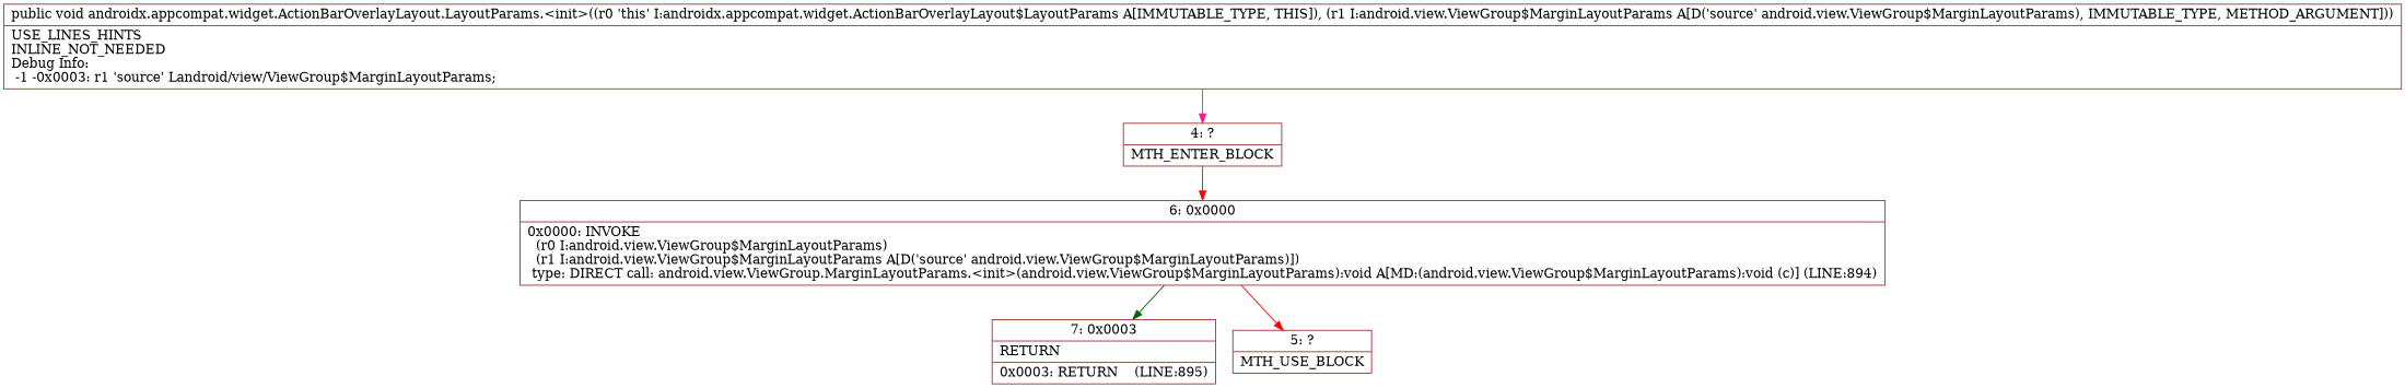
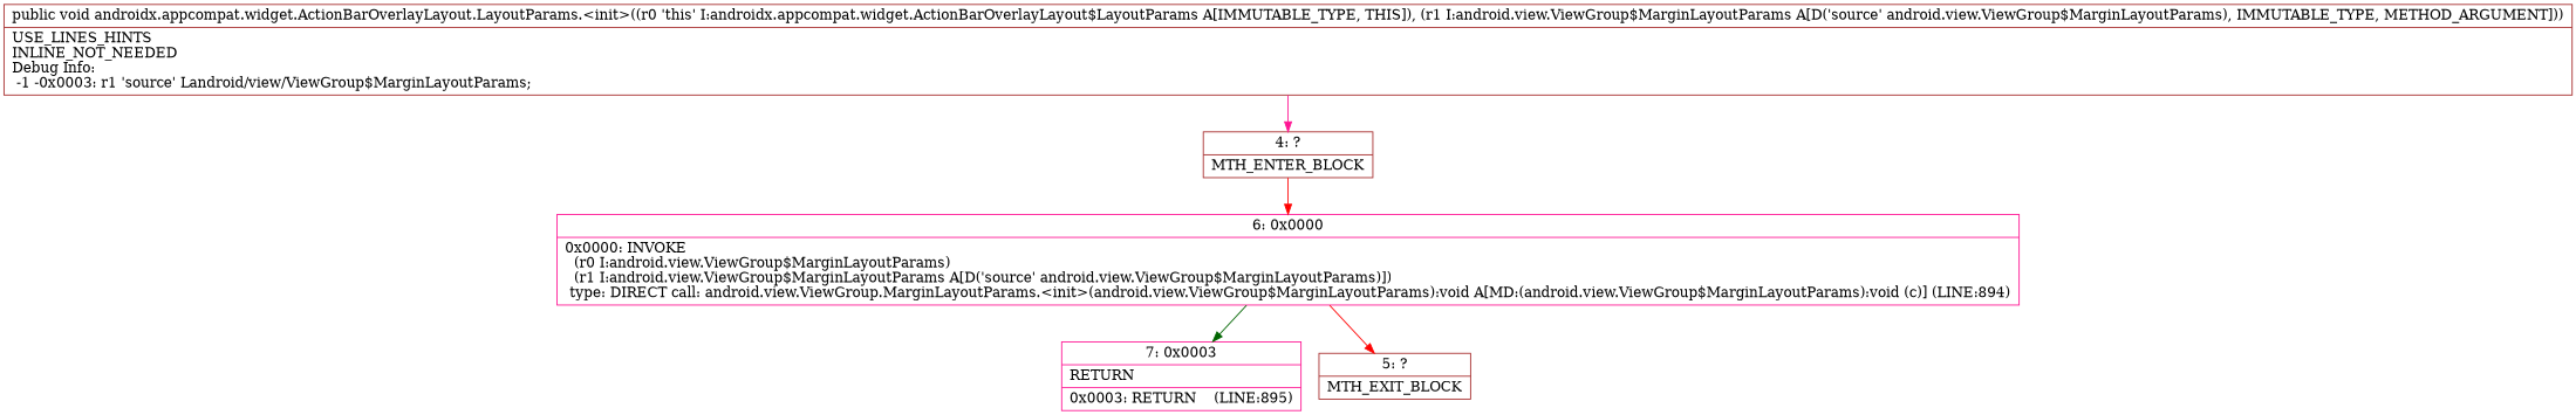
  digraph {
    node [color=brown shape=record]
    edge [color=red]
    n1 [label="{4\:\ ?|MTH_ENTER_BLOCK\l}"]
-   n2 [label="{6\:\ 0x0000|0x0000: INVOKE  \l  (r0 I:android.view.ViewGroup$MarginLayoutParams)\l  (r1 I:android.view.ViewGroup$MarginLayoutParams A[D('source' android.view.ViewGroup$MarginLayoutParams)])\l type: DIRECT call: android.view.ViewGroup.MarginLayoutParams.\<init\>(android.view.ViewGroup$MarginLayoutParams):void A[MD:(android.view.ViewGroup$MarginLayoutParams):void (c)] (LINE:894)\l}"]
-   n3 [label="{7\:\ 0x0003|RETURN\l|0x0003: RETURN    (LINE:895)\l}"]
-   n4 [label="{5\:\ ?|MTH_USE_BLOCK\l}"]
+   n2 [color=deeppink label="{6\:\ 0x0000|0x0000: INVOKE  \l  (r0 I:android.view.ViewGroup$MarginLayoutParams)\l  (r1 I:android.view.ViewGroup$MarginLayoutParams A[D('source' android.view.ViewGroup$MarginLayoutParams)])\l type: DIRECT call: android.view.ViewGroup.MarginLayoutParams.\<init\>(android.view.ViewGroup$MarginLayoutParams):void A[MD:(android.view.ViewGroup$MarginLayoutParams):void (c)] (LINE:894)\l}"]
+   n3 [color=deeppink label="{7\:\ 0x0003|RETURN\l|0x0003: RETURN    (LINE:895)\l}"]
+   n4 [label="{5\:\ ?|MTH_EXIT_BLOCK\l}"]
    n5 [label="{public void androidx.appcompat.widget.ActionBarOverlayLayout.LayoutParams.\<init\>((r0 'this' I:androidx.appcompat.widget.ActionBarOverlayLayout$LayoutParams A[IMMUTABLE_TYPE, THIS]), (r1 I:android.view.ViewGroup$MarginLayoutParams A[D('source' android.view.ViewGroup$MarginLayoutParams), IMMUTABLE_TYPE, METHOD_ARGUMENT]))  | USE_LINES_HINTS\lINLINE_NOT_NEEDED\lDebug Info:\l  \-1 \-0x0003: r1 'source' Landroid\/view\/ViewGroup$MarginLayoutParams;\l}"]
    n1 -> n2
    n2 -> n3 [color=darkgreen]
    n2 -> n4
    n5 -> n1 [color=deeppink]
  }
